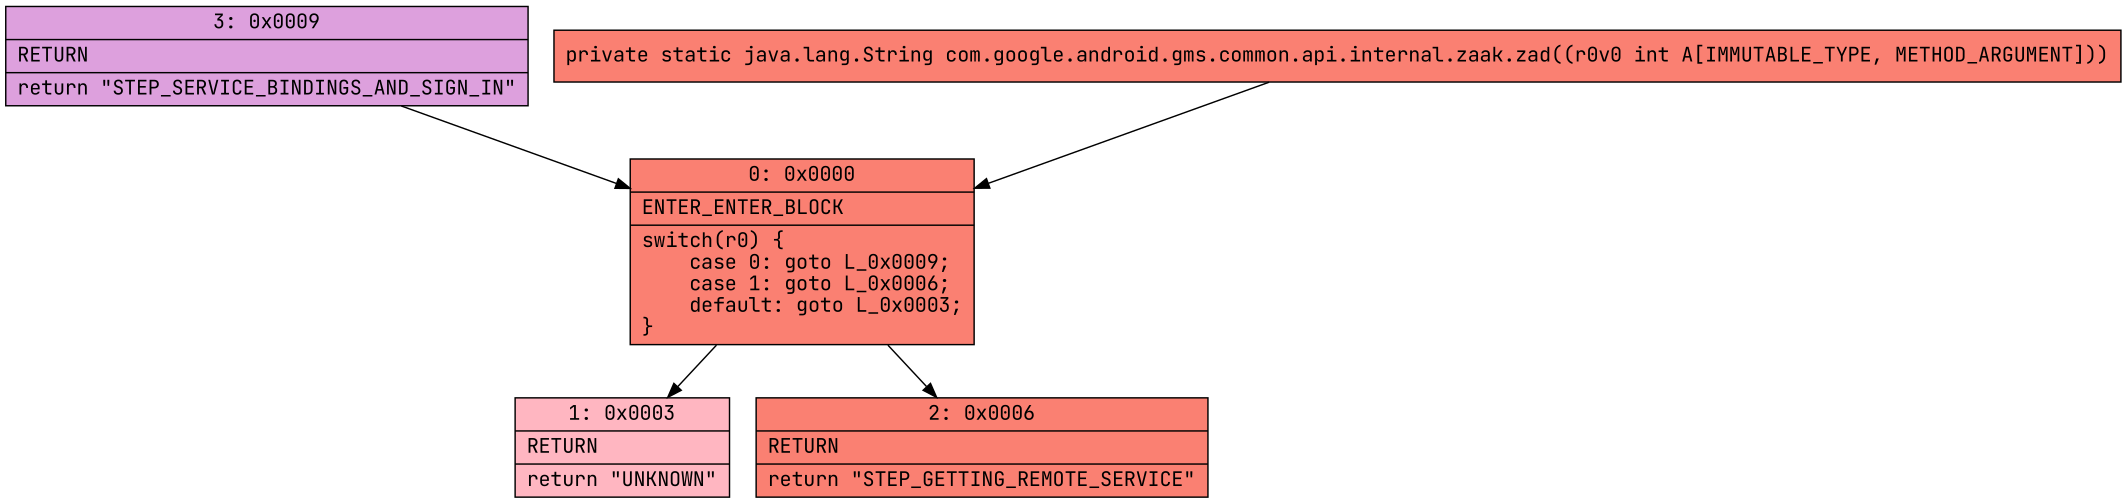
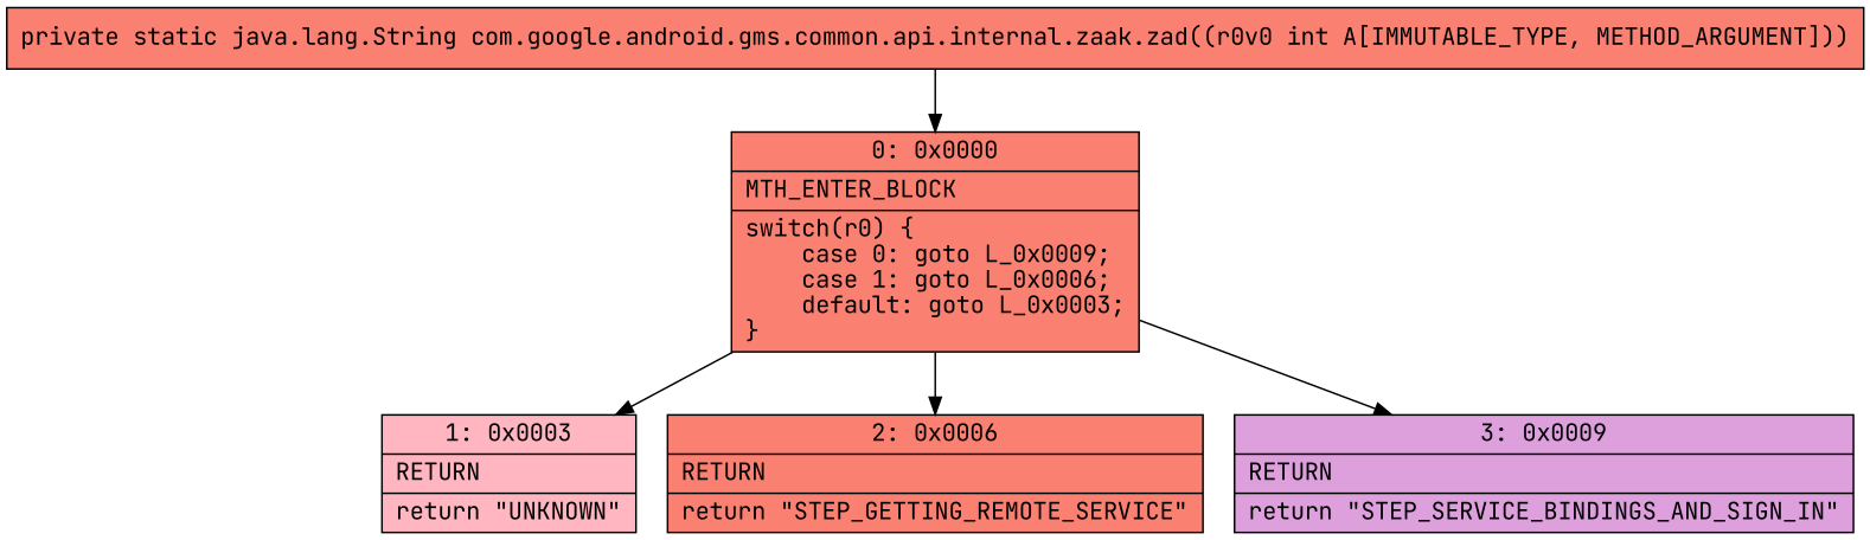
  digraph {
    fontname="JetBrains Mono"
    node [fillcolor=salmon fontname="JetBrains Mono" shape=record style=filled]
    edge [fontname="JetBrains Mono"]
-   n1 [label="{0\:\ 0x0000|ENTER_ENTER_BLOCK\l|switch(r0) \{\l    case 0: goto L_0x0009;\l    case 1: goto L_0x0006;\l    default: goto L_0x0003;\l\}\l}"]
+   n1 [label="{0\:\ 0x0000|MTH_ENTER_BLOCK\l|switch(r0) \{\l    case 0: goto L_0x0009;\l    case 1: goto L_0x0006;\l    default: goto L_0x0003;\l\}\l}"]
    n2 [fillcolor=lightpink label="{1\:\ 0x0003|RETURN\l|return \"UNKNOWN\"\l}"]
    n3 [label="{2\:\ 0x0006|RETURN\l|return \"STEP_GETTING_REMOTE_SERVICE\"\l}"]
    n4 [fillcolor=plum label="{3\:\ 0x0009|RETURN\l|return \"STEP_SERVICE_BINDINGS_AND_SIGN_IN\"\l}"]
    n5 [label="{private static java.lang.String com.google.android.gms.common.api.internal.zaak.zad((r0v0 int A[IMMUTABLE_TYPE, METHOD_ARGUMENT])) }"]
    n1 -> n2
    n1 -> n3
-   n4 -> n1
+   n1 -> n4
    n5 -> n1
  }
